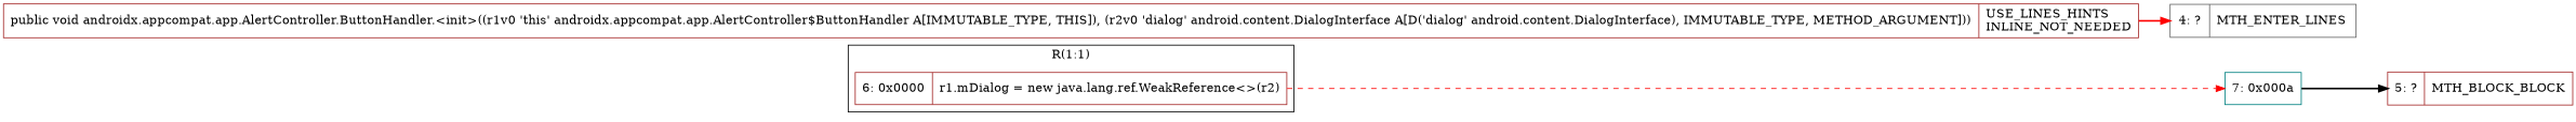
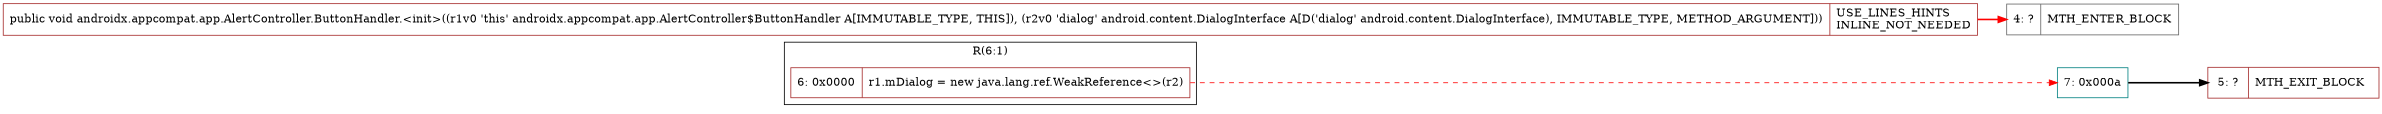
  digraph {
    rankdir=LR
    node [color=brown shape=record]
    edge [color=red style=bold]
    n1 [label="{6\:\ 0x0000|r1.mDialog = new java.lang.ref.WeakReference\<\>(r2)\l}"]
    n2 [color=teal label="{7\:\ 0x000a}"]
-   n3 [label="{5\:\ ?|MTH_BLOCK_BLOCK\l}"]
-   n4 [color=gray40 label="{4\:\ ?|MTH_ENTER_LINES\l}"]
+   n3 [label="{5\:\ ?|MTH_EXIT_BLOCK\l}"]
+   n4 [color=gray40 label="{4\:\ ?|MTH_ENTER_BLOCK\l}"]
    n5 [label="{public void androidx.appcompat.app.AlertController.ButtonHandler.\<init\>((r1v0 'this' androidx.appcompat.app.AlertController$ButtonHandler A[IMMUTABLE_TYPE, THIS]), (r2v0 'dialog' android.content.DialogInterface A[D('dialog' android.content.DialogInterface), IMMUTABLE_TYPE, METHOD_ARGUMENT]))  | USE_LINES_HINTS\lINLINE_NOT_NEEDED\l}"]
    subgraph cluster_1 {
-     label="R(1:1)"
+     label="R(6:1)"
      n1
    }
    n1 -> n2 [style=dashed]
    n2 -> n3 [color=black]
    n5 -> n4
  }
